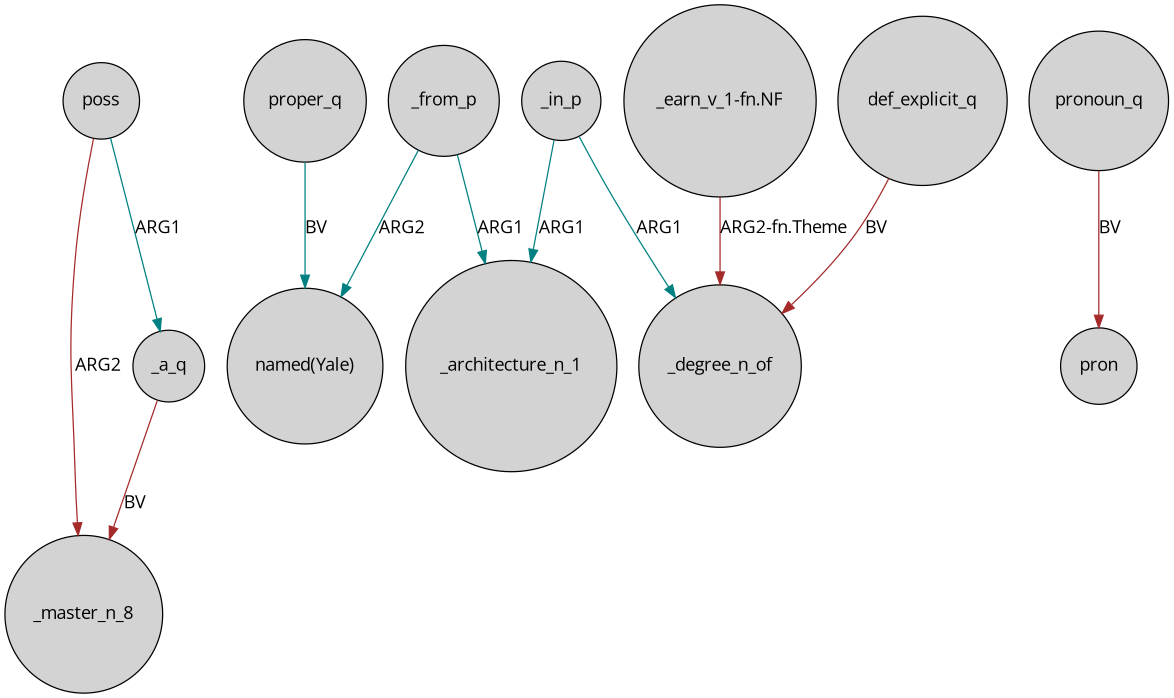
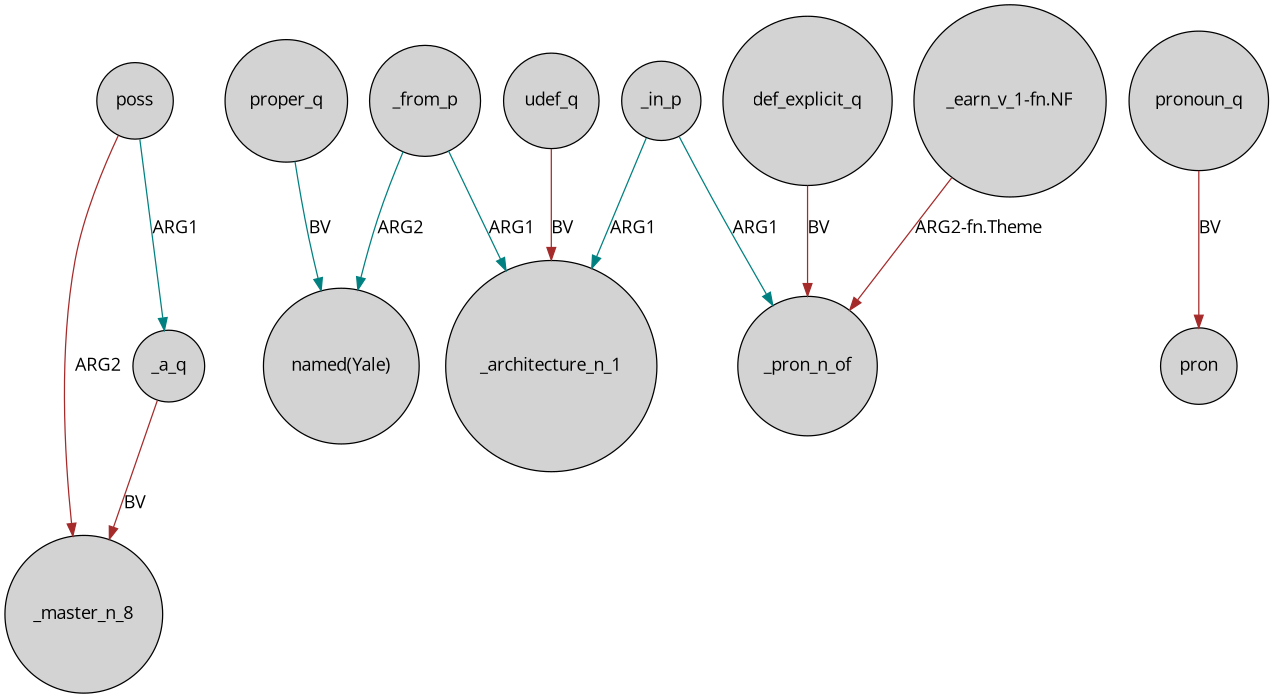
  digraph {
    fontname="Open Sans"
    node [fontname="Open Sans" shape=circle style=filled]
    edge [color=brown fontname="Open Sans"]
    n1 [label=_master_n_8]
    poss
    _a_q
    proper_q
    "named(Yale)"
    _in_p
-   _degree_n_of
+   _degree_n_of [label=_pron_n_of]
    _architecture_n_1
    "_earn_v_1-fn.NF"
    def_explicit_q
    _from_p
+   udef_q
    pronoun_q
    pron
    poss -> n1 [label=ARG2]
    poss -> _a_q [color=teal label=ARG1]
    _a_q -> n1 [label=BV]
    proper_q -> "named(Yale)" [color=teal label=BV]
    _in_p -> _degree_n_of [color=teal label=ARG1]
    _in_p -> _architecture_n_1 [color=teal label=ARG1]
    "_earn_v_1-fn.NF" -> _degree_n_of [label="ARG2-fn.Theme"]
    def_explicit_q -> _degree_n_of [label=BV]
    _from_p -> "named(Yale)" [color=teal label=ARG2]
    _from_p -> _architecture_n_1 [color=teal label=ARG1]
+   udef_q -> _architecture_n_1 [label=BV]
    pronoun_q -> pron [label=BV]
  }
